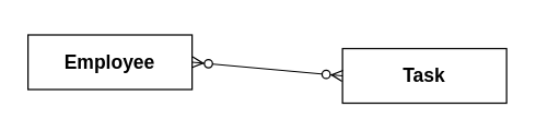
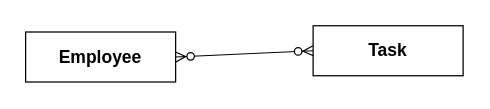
  <mxCell id="0" />
  <mxCell id="1" parent="0" />
- <mxCell id="2" value="Task" style="whiteSpace=wrap;html=1;align=center;fontSize=14;fontStyle=1" parent="1" vertex="1"><mxGeometry x="250" y="35" width="120" height="40" as="geometry" /></mxCell>
+ <mxCell id="2" value="Task" style="whiteSpace=wrap;html=1;align=center;fontSize=14;fontStyle=1" parent="1" vertex="1"><mxGeometry x="250" y="20" width="120" height="40" as="geometry" /></mxCell>
  <mxCell id="3" value="Employee" style="whiteSpace=wrap;html=1;align=center;fontSize=14;fontStyle=1" parent="1" vertex="1"><mxGeometry x="20" y="25" width="120" height="40" as="geometry" /></mxCell>
  <mxCell id="4" value="" style="fontSize=12;html=1;endArrow=ERzeroToMany;endFill=1;startArrow=ERzeroToMany;rounded=0;entryX=0;entryY=0.5;entryDx=0;entryDy=0;exitX=1;exitY=0.5;exitDx=0;exitDy=0;" parent="1" source="3" target="2" edge="1"><mxGeometry width="100" height="100" relative="1" as="geometry"><mxPoint x="80" y="430" as="sourcePoint" /><mxPoint x="160" y="140" as="targetPoint" /></mxGeometry></mxCell>
